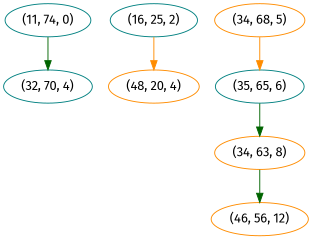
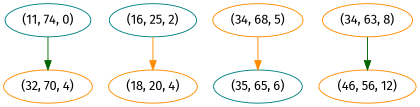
  digraph {
    fontname="Fira Sans"
    node [color=darkorange fontname="Fira Sans"]
    edge [color=darkgreen fontname="Fira Sans"]
    "(11, 74, 0)" [color=teal]
-   "(32, 70, 4)" [color=teal]
+   "(32, 70, 4)"
    "(16, 25, 2)" [color=teal]
-   "(18, 20, 4)" [label="(48, 20, 4)"]
+   "(18, 20, 4)"
    "(35, 65, 6)" [color=teal]
    "(34, 68, 5)"
    n7 [label="(34, 63, 8)"]
    "(46, 56, 12)"
    "(11, 74, 0)" -> "(32, 70, 4)"
    "(16, 25, 2)" -> "(18, 20, 4)" [color=darkorange]
-   "(35, 65, 6)" -> n7
    "(34, 68, 5)" -> "(35, 65, 6)" [color=darkorange]
    n7 -> "(46, 56, 12)"
  }
